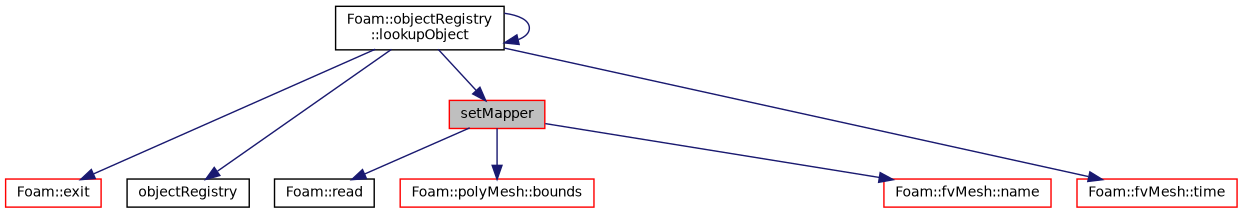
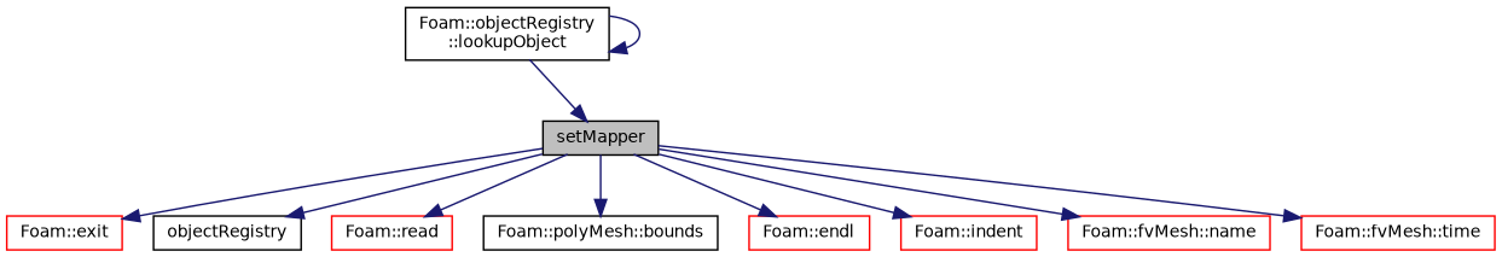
  digraph {
    rankdir=TB
    node [color=red fontname=Helvetica fontsize=10 shape=record]
    edge [color=midnightblue fontname=Helvetica fontsize=10 labelfontname=Helvetica labelfontsize=10 style=solid]
-   n1 [fillcolor=grey75 fontcolor=black height=0.2 label=setMapper style=filled width=0.4]
-   n2 [height=0.2 label="Foam::polyMesh::bounds" width=0.4]
+   n1 [color=black fillcolor=grey75 fontcolor=black height=0.2 label=setMapper style=filled width=0.4]
+   n2 [color=black height=0.2 label="Foam::polyMesh::bounds" width=0.4]
+   n3 [height=0.2 label="Foam::endl" width=0.4]
    n4 [height=0.2 label="Foam::exit" width=0.4]
+   n5 [height=0.2 label="Foam::indent" width=0.4]
    n6 [color=black height=0.2 label=objectRegistry width=0.4]
    n7 [height=0.2 label="Foam::fvMesh::name" width=0.4]
-   n8 [color=black height=0.2 label="Foam::read" width=0.4]
+   n8 [height=0.2 label="Foam::read" width=0.4]
    n9 [height=0.2 label="Foam::fvMesh::time" width=0.4]
    n10 [color=black height=0.2 label="Foam::objectRegistry\l::lookupObject" width=0.4]
    n1 -> n2
-   n10 -> n4
-   n10 -> n6
+   n1 -> n3
+   n1 -> n4
+   n1 -> n5
+   n1 -> n6
    n1 -> n7
    n1 -> n8
-   n10 -> n9
+   n1 -> n9
    n10 -> n1
    n10 -> n10
  }
